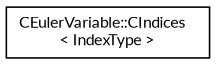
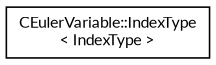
  digraph {
    rankdir=LR
    fontname=Lato
-   n1 [color=black fillcolor=white fontname=Lato fontsize=10 height=0.2 label="CEulerVariable::CIndices\l\< IndexType \>" shape=record style=filled width=0.4]
+   n1 [color=black fillcolor=white fontname=Lato fontsize=10 height=0.2 label="CEulerVariable::IndexType\l\< IndexType \>" shape=record style=filled width=0.4]
  }
